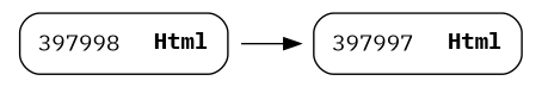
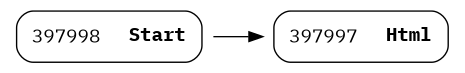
  digraph {
    rankdir=LR
    fontname="IBM Plex Mono"
    node [shape=none fontname="IBM Plex Mono"]
-   n1 [label=<<TABLE border='1' cellspacing='0' cellpadding='10' style='rounded' ><TR><TD border='0'>397998</TD><TD border='0'><B>Html</B></TD></TR></TABLE>>]
+   n1 [label=<<TABLE border='1' cellspacing='0' cellpadding='10' style='rounded' ><TR><TD border='0'>397998</TD><TD border='0'><B>Start</B></TD></TR></TABLE>>]
    n2 [label=<<TABLE border='1' cellspacing='0' cellpadding='10' style='rounded' ><TR><TD border='0'>397997</TD><TD border='0'><B>Html</B></TD></TR></TABLE>>]
    n1 -> n2 [weight=2 fontname="IBM Plex Mono"]
  }
